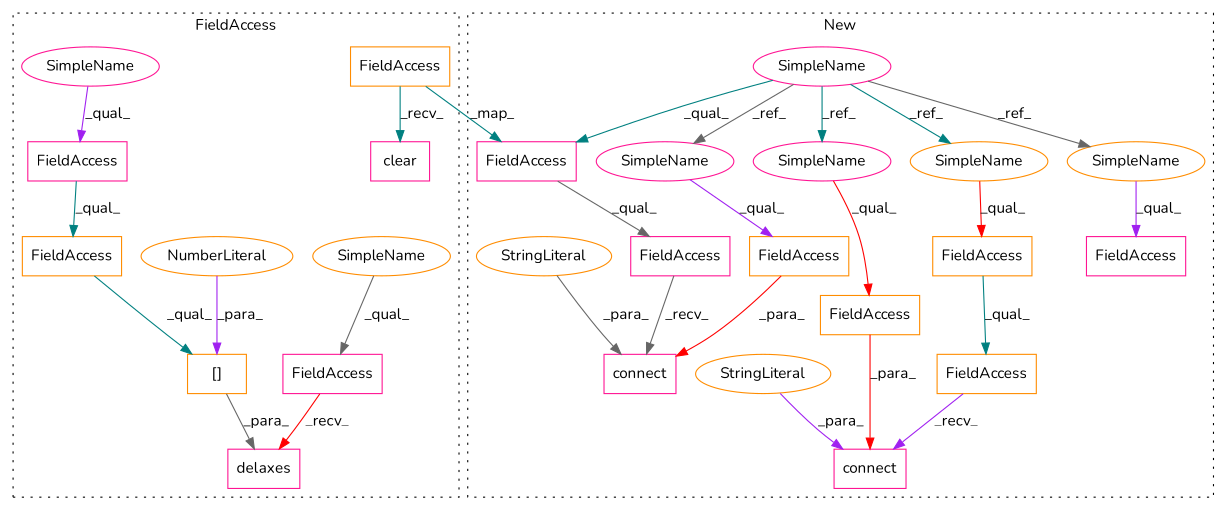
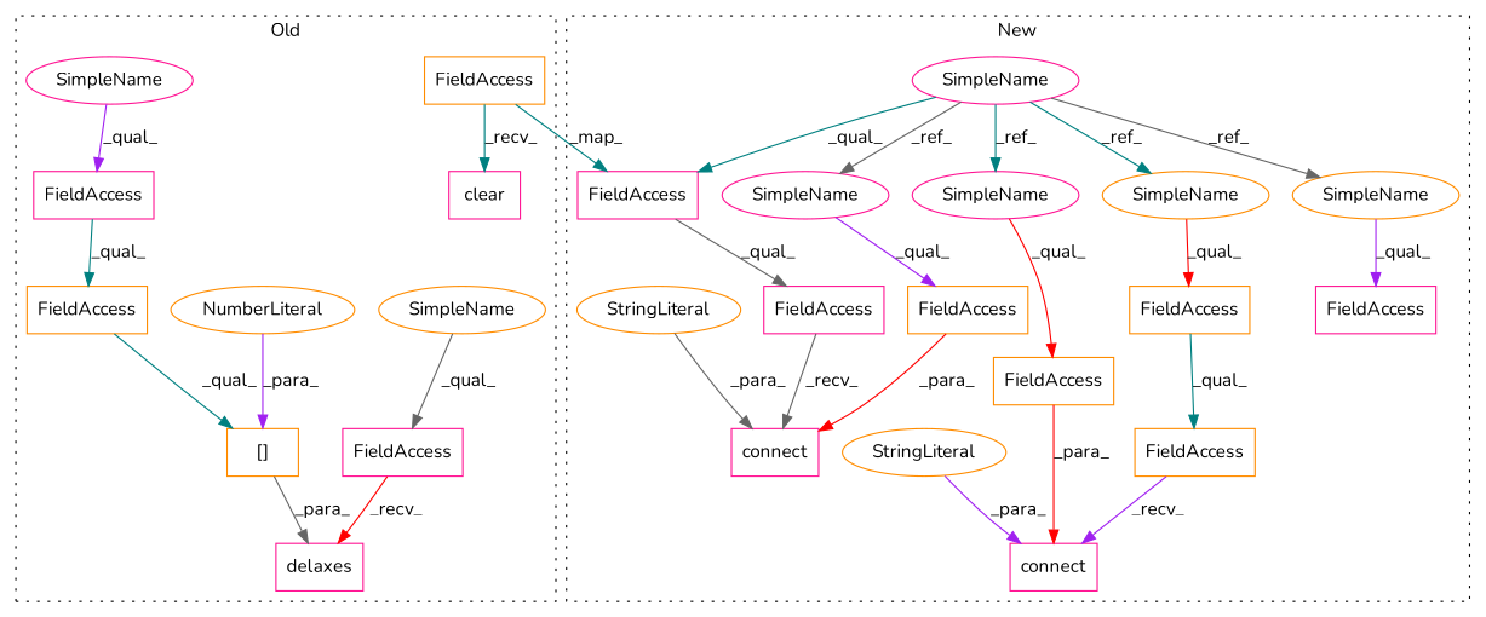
  digraph {
    fontname=Nunito
    node [a=22 l=4 s=9662 shape=box color=darkorange fontname=Nunito]
    edge [color=teal fontname=Nunito]
    n1 [a=2 l="17,1" label="[]" s="9662,9680"]
    n2 [l=16 label=FieldAccess]
    n3 [a=34 l=1 label=NumberLiteral s=9679 shape=ellipse]
    n4 [l=11 label=FieldAccess color=deeppink]
    n5 [l=11 label=FieldAccess s=9642 color=deeppink]
    n6 [a=32 l="8,1" label=delaxes s="9654,9681" color=deeppink]
    n7 [l=9 label=FieldAccess s=9619]
    n8 [a=32 l=7 label=clear s=9629 color=deeppink]
    n9 [a=42 label=SimpleName s=9642 shape=ellipse]
    n10 [a=42 label=SimpleName shape=ellipse color=deeppink]
    n11 [a=32 l="8,1" label=connect s="11012,11046" color=deeppink]
    n12 [l=11 label=FieldAccess s=11035]
    n13 [l=19 label=FieldAccess s=10992]
    n14 [a=42 label=SimpleName s=10479 shape=ellipse color=deeppink]
    n15 [l=9 label=FieldAccess s=10992]
    n16 [l=11 label=FieldAccess s=11096]
    n17 [l=15 label=FieldAccess s=10865 color=deeppink]
    n18 [a=45 l=14 label=StringLiteral s=11020 shape=ellipse]
    n19 [a=32 l="8,1" label=connect s="11073,11107" color=deeppink]
    n20 [l=19 label=FieldAccess s=11053 color=deeppink]
    n21 [a=45 l=14 label=StringLiteral s=11081 shape=ellipse]
    n22 [l=9 label=FieldAccess s=11053 color=deeppink]
    n23 [a=42 label=SimpleName s=11035 shape=ellipse color=deeppink]
    n24 [a=42 label=SimpleName s=11096 shape=ellipse color=deeppink]
    n25 [a=42 label=SimpleName s=10992 shape=ellipse]
    n26 [a=42 label=SimpleName s=10865 shape=ellipse]
    subgraph cluster_1 {
-     label=FieldAccess
+     label=Old
      style=dotted
      n1
      n2
      n3
      n4
      n5
      n6
      n7
      n8
      n9
      n10
    }
    subgraph cluster_2 {
      label=New
      style=dotted
      n11
      n12
      n13
      n14
      n15
      n16
      n17
      n18
      n19
      n20
      n21
      n22
      n23
      n24
      n25
      n26
    }
    n1 -> n6 [label=_para_ color=gray40]
    n2 -> n1 [label=_qual_]
    n3 -> n1 [label=_para_ color=purple]
    n4 -> n2 [label=_qual_]
    n5 -> n6 [label=_recv_ color=red]
    n7 -> n8 [label=_recv_]
    n7 -> n22 [label=_map_]
    n9 -> n5 [label=_qual_ color=gray40]
    n10 -> n4 [label=_qual_ color=purple]
    n12 -> n11 [label=_para_ color=red]
    n13 -> n11 [label=_recv_ color=purple]
    n14 -> n22 [label=_qual_]
    n14 -> n23 [label=_ref_]
    n14 -> n24 [label=_ref_ color=gray40]
    n14 -> n25 [label=_ref_]
    n14 -> n26 [label=_ref_ color=gray40]
    n15 -> n13 [label=_qual_]
    n16 -> n19 [label=_para_ color=red]
    n18 -> n11 [label=_para_ color=purple]
    n20 -> n19 [label=_recv_ color=gray40]
    n21 -> n19 [label=_para_ color=gray40]
    n22 -> n20 [label=_qual_ color=gray40]
    n23 -> n12 [label=_qual_ color=red]
    n24 -> n16 [label=_qual_ color=purple]
    n25 -> n15 [label=_qual_ color=red]
    n26 -> n17 [label=_qual_ color=purple]
  }
